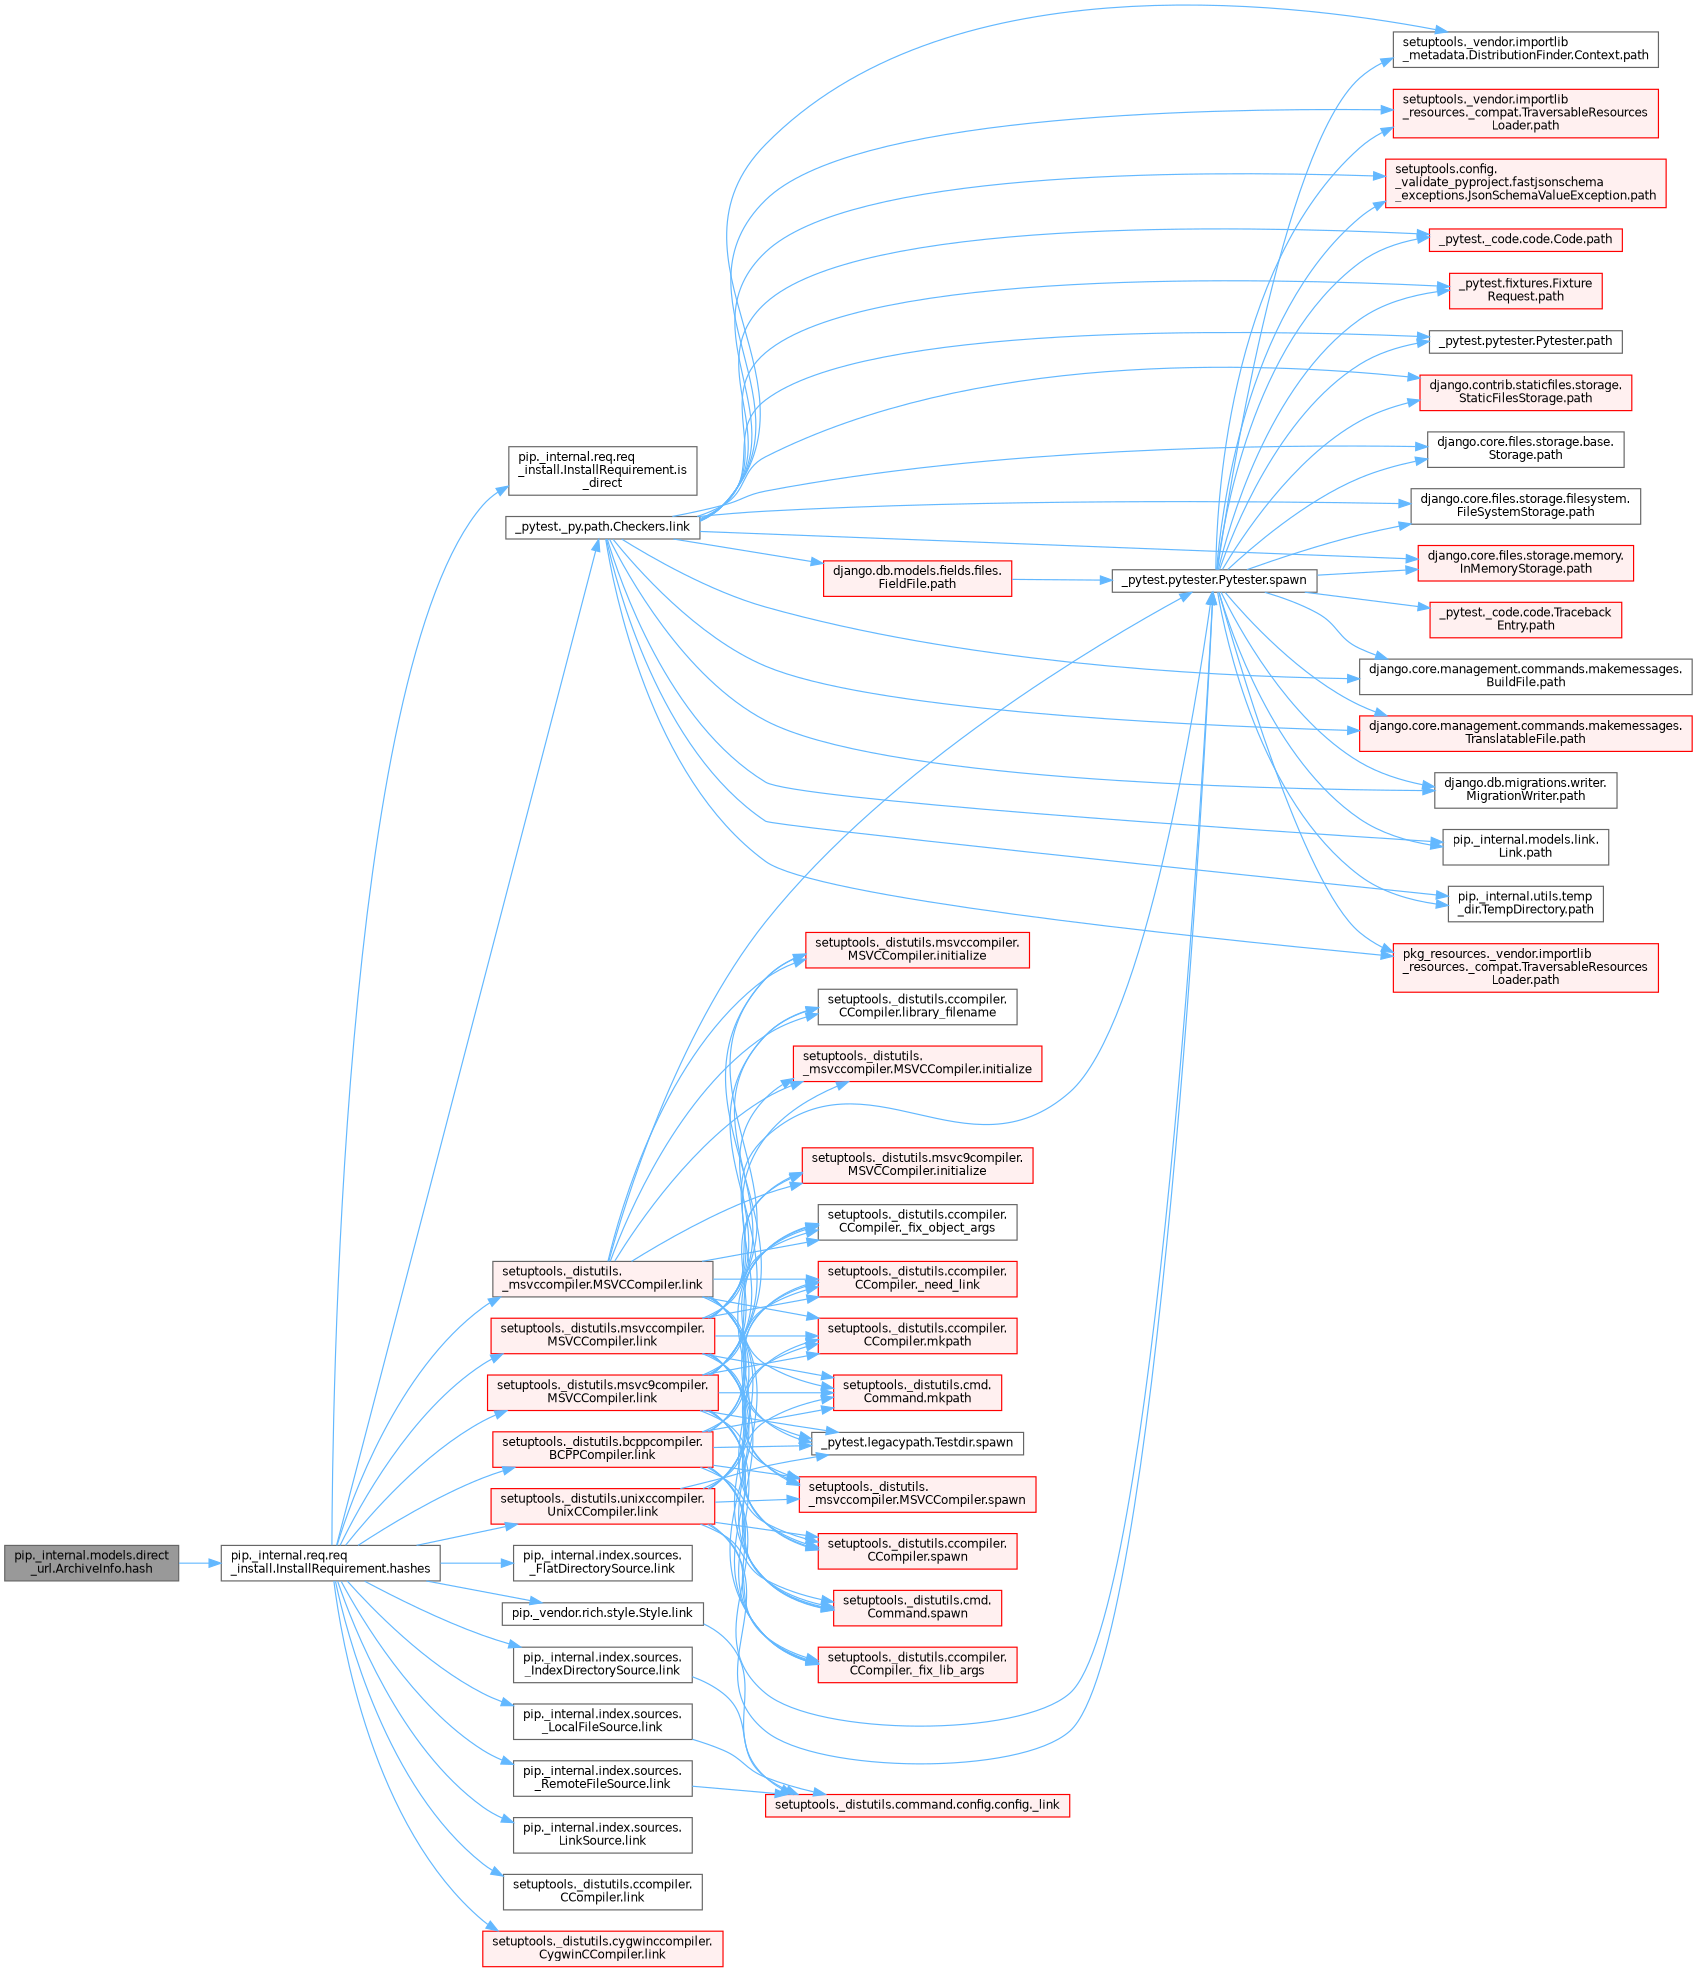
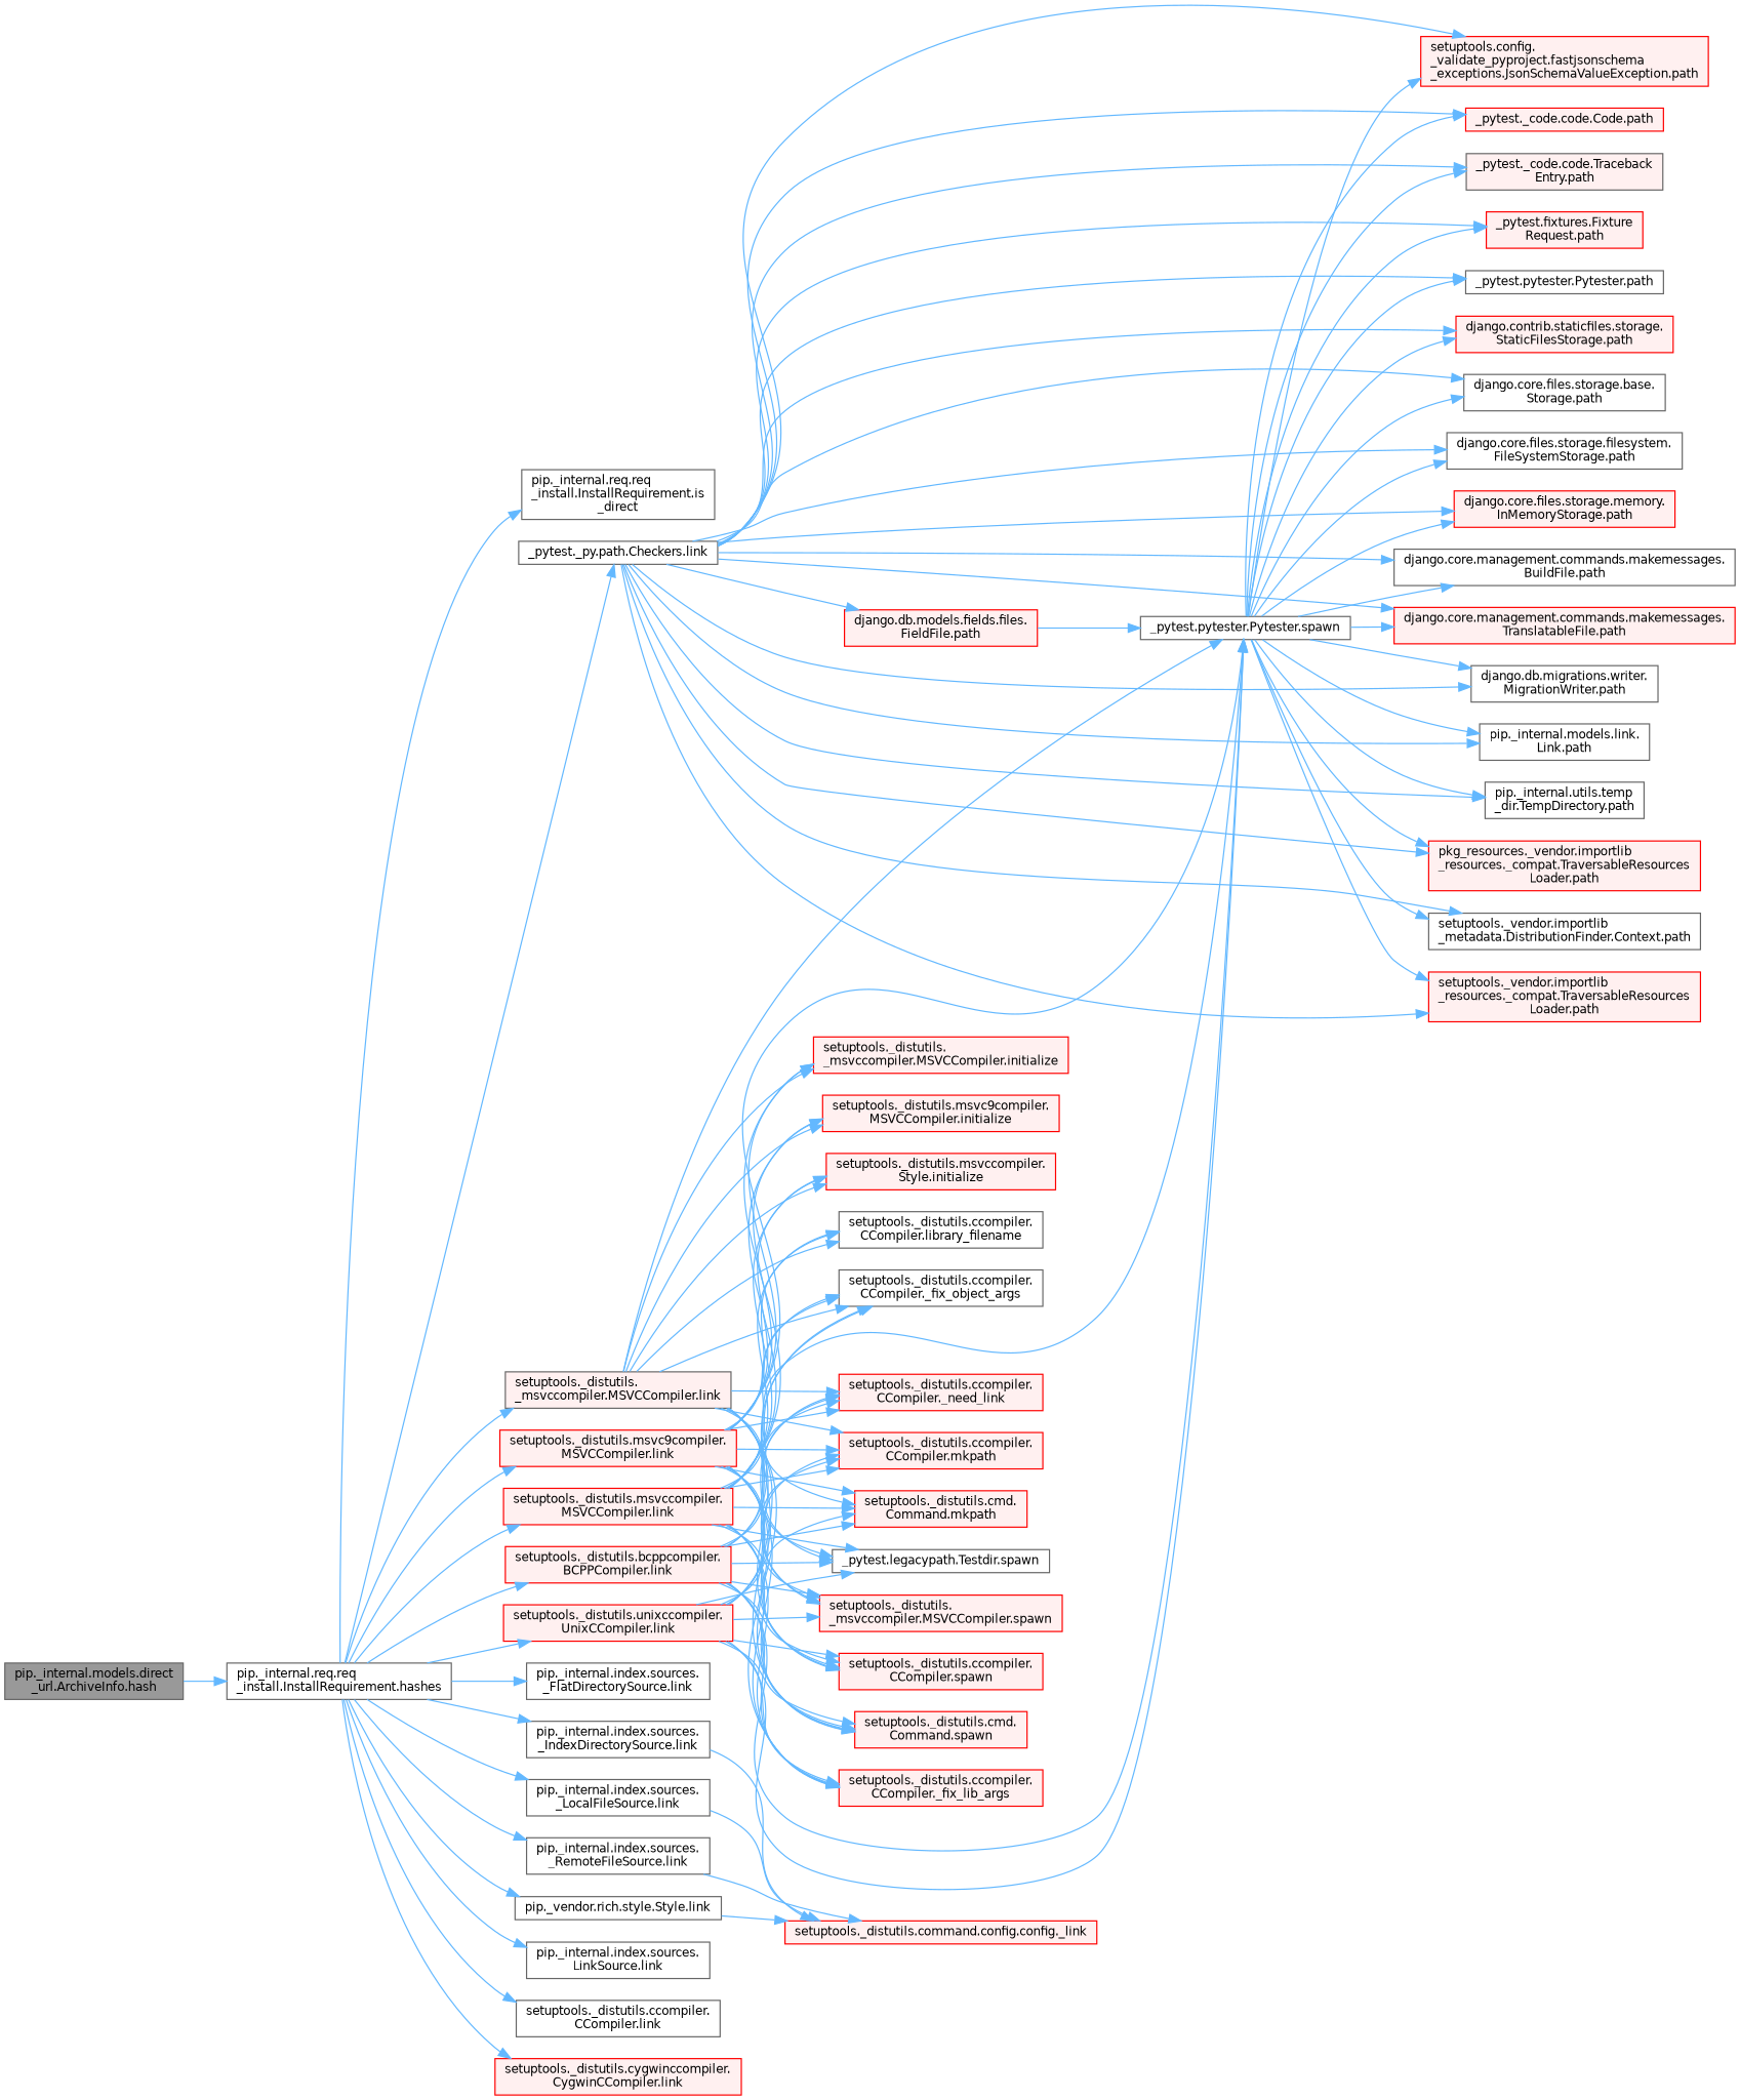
  digraph {
    rankdir=LR
    node [color=red fillcolor="#FFF0F0" fontname=Helvetica fontsize=10 shape=box style=filled]
    edge [color=steelblue1 fontname=Helvetica fontsize=10 labelfontname=Helvetica labelfontsize=10 style=solid]
    n1 [color=gray40 fillcolor=grey60 fontcolor=black height=0.2 label="pip._internal.models.direct\l_url.ArchiveInfo.hash" width=0.4]
    n2 [color=grey40 fillcolor=white height=0.2 label="pip._internal.req.req\l_install.InstallRequirement.hashes" width=0.4]
    n3 [color=grey40 fillcolor=white height=0.2 label="pip._internal.req.req\l_install.InstallRequirement.is\l_direct" width=0.4]
    n4 [color=grey40 fillcolor=white height=0.2 label="_pytest._py.path.Checkers.link" width=0.4]
    n5 [color=grey40 fillcolor=white height=0.2 label="pip._internal.index.sources.\l_FlatDirectorySource.link" width=0.4]
    n6 [color=grey40 fillcolor=white height=0.2 label="pip._internal.index.sources.\l_IndexDirectorySource.link" width=0.4]
    n7 [color=grey40 fillcolor=white height=0.2 label="pip._internal.index.sources.\l_LocalFileSource.link" width=0.4]
    n8 [color=grey40 fillcolor=white height=0.2 label="pip._internal.index.sources.\l_RemoteFileSource.link" width=0.4]
    n9 [color=grey40 fillcolor=white height=0.2 label="pip._internal.index.sources.\lLinkSource.link" width=0.4]
    n10 [color=grey40 fillcolor=white height=0.2 label="pip._vendor.rich.style.Style.link" width=0.4]
    n11 [color=grey40 height=0.2 label="setuptools._distutils.\l_msvccompiler.MSVCCompiler.link" width=0.4]
    n12 [height=0.2 label="setuptools._distutils.bcppcompiler.\lBCPPCompiler.link" width=0.4]
    n13 [color=grey40 fillcolor=white height=0.2 label="setuptools._distutils.ccompiler.\lCCompiler.link" width=0.4]
    n14 [height=0.2 label="setuptools._distutils.cygwinccompiler.\lCygwinCCompiler.link" width=0.4]
    n15 [height=0.2 label="setuptools._distutils.msvc9compiler.\lMSVCCompiler.link" width=0.4]
    n16 [height=0.2 label="setuptools._distutils.msvccompiler.\lMSVCCompiler.link" width=0.4]
    n17 [height=0.2 label="setuptools._distutils.unixccompiler.\lUnixCCompiler.link" width=0.4]
    n18 [height=0.2 label="_pytest._code.code.Code.path" width=0.4]
-   n19 [height=0.2 label="_pytest._code.code.Traceback\lEntry.path" width=0.4]
+   n19 [color=grey40 height=0.2 label="_pytest._code.code.Traceback\lEntry.path" width=0.4]
    n20 [height=0.2 label="_pytest.fixtures.Fixture\lRequest.path" width=0.4]
    n21 [color=grey40 fillcolor=white height=0.2 label="_pytest.pytester.Pytester.path" width=0.4]
    n22 [height=0.2 label="django.contrib.staticfiles.storage.\lStaticFilesStorage.path" width=0.4]
    n23 [color=grey40 fillcolor=white height=0.2 label="django.core.files.storage.base.\lStorage.path" width=0.4]
    n24 [color=grey40 fillcolor=white height=0.2 label="django.core.files.storage.filesystem.\lFileSystemStorage.path" width=0.4]
    n25 [height=0.2 label="django.core.files.storage.memory.\lInMemoryStorage.path" width=0.4]
    n26 [color=grey40 fillcolor=white height=0.2 label="django.core.management.commands.makemessages.\lBuildFile.path" width=0.4]
    n27 [height=0.2 label="django.core.management.commands.makemessages.\lTranslatableFile.path" width=0.4]
    n28 [color=grey40 fillcolor=white height=0.2 label="django.db.migrations.writer.\lMigrationWriter.path" width=0.4]
    n29 [height=0.2 label="django.db.models.fields.files.\lFieldFile.path" width=0.4]
    n30 [color=grey40 fillcolor=white height=0.2 label="pip._internal.models.link.\lLink.path" width=0.4]
    n31 [color=grey40 fillcolor=white height=0.2 label="pip._internal.utils.temp\l_dir.TempDirectory.path" width=0.4]
    n32 [height=0.2 label="pkg_resources._vendor.importlib\l_resources._compat.TraversableResources\lLoader.path" width=0.4]
    n33 [color=grey40 fillcolor=white height=0.2 label="setuptools._vendor.importlib\l_metadata.DistributionFinder.Context.path" width=0.4]
    n34 [height=0.2 label="setuptools._vendor.importlib\l_resources._compat.TraversableResources\lLoader.path" width=0.4]
    n35 [height=0.2 label="setuptools.config.\l_validate_pyproject.fastjsonschema\l_exceptions.JsonSchemaValueException.path" width=0.4]
    n36 [height=0.2 label="setuptools._distutils.command.config.config._link" width=0.4]
    n37 [height=0.2 label="setuptools._distutils.ccompiler.\lCCompiler._fix_lib_args" width=0.4]
    n38 [color=grey40 fillcolor=white height=0.2 label="setuptools._distutils.ccompiler.\lCCompiler._fix_object_args" width=0.4]
    n39 [height=0.2 label="setuptools._distutils.ccompiler.\lCCompiler._need_link" width=0.4]
    n40 [height=0.2 label="setuptools._distutils.\l_msvccompiler.MSVCCompiler.initialize" width=0.4]
    n41 [height=0.2 label="setuptools._distutils.msvc9compiler.\lMSVCCompiler.initialize" width=0.4]
-   n42 [height=0.2 label="setuptools._distutils.msvccompiler.\lMSVCCompiler.initialize" width=0.4]
+   n42 [height=0.2 label="setuptools._distutils.msvccompiler.\lStyle.initialize" width=0.4]
    n43 [color=grey40 fillcolor=white height=0.2 label="setuptools._distutils.ccompiler.\lCCompiler.library_filename" width=0.4]
    n44 [height=0.2 label="setuptools._distutils.ccompiler.\lCCompiler.mkpath" width=0.4]
    n45 [height=0.2 label="setuptools._distutils.cmd.\lCommand.mkpath" width=0.4]
    n46 [color=grey40 fillcolor=white height=0.2 label="_pytest.legacypath.Testdir.spawn" width=0.4]
    n47 [color=grey40 fillcolor=white height=0.2 label="_pytest.pytester.Pytester.spawn" width=0.4]
    n48 [height=0.2 label="setuptools._distutils.\l_msvccompiler.MSVCCompiler.spawn" width=0.4]
    n49 [height=0.2 label="setuptools._distutils.ccompiler.\lCCompiler.spawn" width=0.4]
    n50 [height=0.2 label="setuptools._distutils.cmd.\lCommand.spawn" width=0.4]
    n1 -> n2
    n2 -> n3
    n2 -> n4
    n2 -> n5
    n2 -> n6
    n2 -> n7
    n2 -> n8
    n2 -> n9
    n2 -> n10
    n2 -> n11
    n2 -> n12
    n2 -> n13
    n2 -> n14
    n2 -> n15
    n2 -> n16
    n2 -> n17
    n4 -> n18
+   n4 -> n19
    n4 -> n20
    n4 -> n21
    n4 -> n22
    n4 -> n23
    n4 -> n24
    n4 -> n25
    n4 -> n26
    n4 -> n27
    n4 -> n28
    n4 -> n29
    n4 -> n30
    n4 -> n31
    n4 -> n32
    n4 -> n33
    n4 -> n34
    n4 -> n35
    n6 -> n36
    n7 -> n36
    n8 -> n36
    n10 -> n36
    n11 -> n37
    n11 -> n38
    n11 -> n39
    n11 -> n40
    n11 -> n41
    n11 -> n42
    n11 -> n43
    n11 -> n44
    n11 -> n45
    n11 -> n46
    n11 -> n47
    n11 -> n48
    n11 -> n49
    n11 -> n50
    n12 -> n37
    n12 -> n38
    n12 -> n39
    n12 -> n44
    n12 -> n45
    n12 -> n46
    n12 -> n47
    n12 -> n48
    n12 -> n49
    n12 -> n50
    n15 -> n37
    n15 -> n38
    n15 -> n39
    n15 -> n40
    n15 -> n41
    n15 -> n42
    n15 -> n43
    n15 -> n44
    n15 -> n45
    n15 -> n46
+   n15 -> n47
    n15 -> n48
    n15 -> n49
    n15 -> n50
    n16 -> n37
    n16 -> n38
    n16 -> n39
    n16 -> n40
    n16 -> n41
    n16 -> n42
    n16 -> n43
    n16 -> n44
    n16 -> n45
    n16 -> n46
    n16 -> n47
    n16 -> n48
    n16 -> n49
    n16 -> n50
    n17 -> n37
    n17 -> n38
    n17 -> n39
    n17 -> n44
    n17 -> n45
    n17 -> n46
    n17 -> n47
    n17 -> n48
    n17 -> n49
    n17 -> n50
    n29 -> n47
    n47 -> n18
    n47 -> n19
    n47 -> n20
    n47 -> n21
    n47 -> n22
    n47 -> n23
    n47 -> n24
    n47 -> n25
    n47 -> n26
    n47 -> n27
    n47 -> n28
    n47 -> n30
    n47 -> n31
    n47 -> n32
    n47 -> n33
    n47 -> n34
    n47 -> n35
  }
